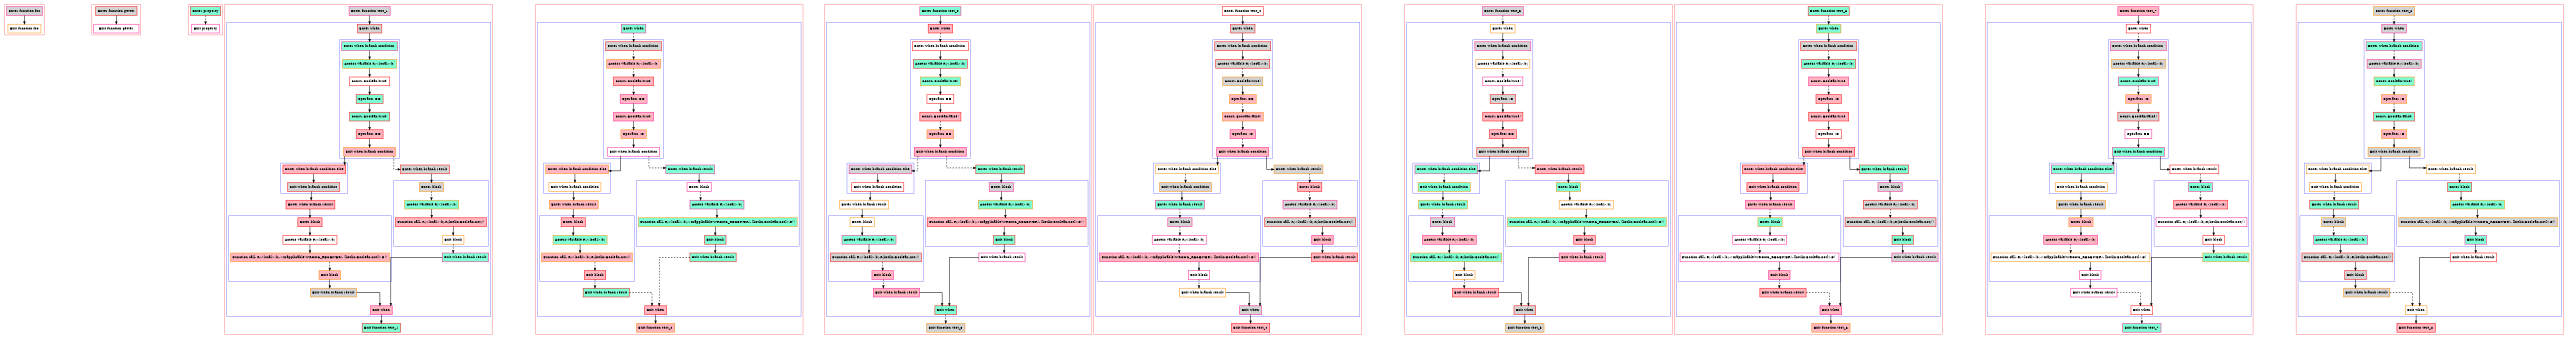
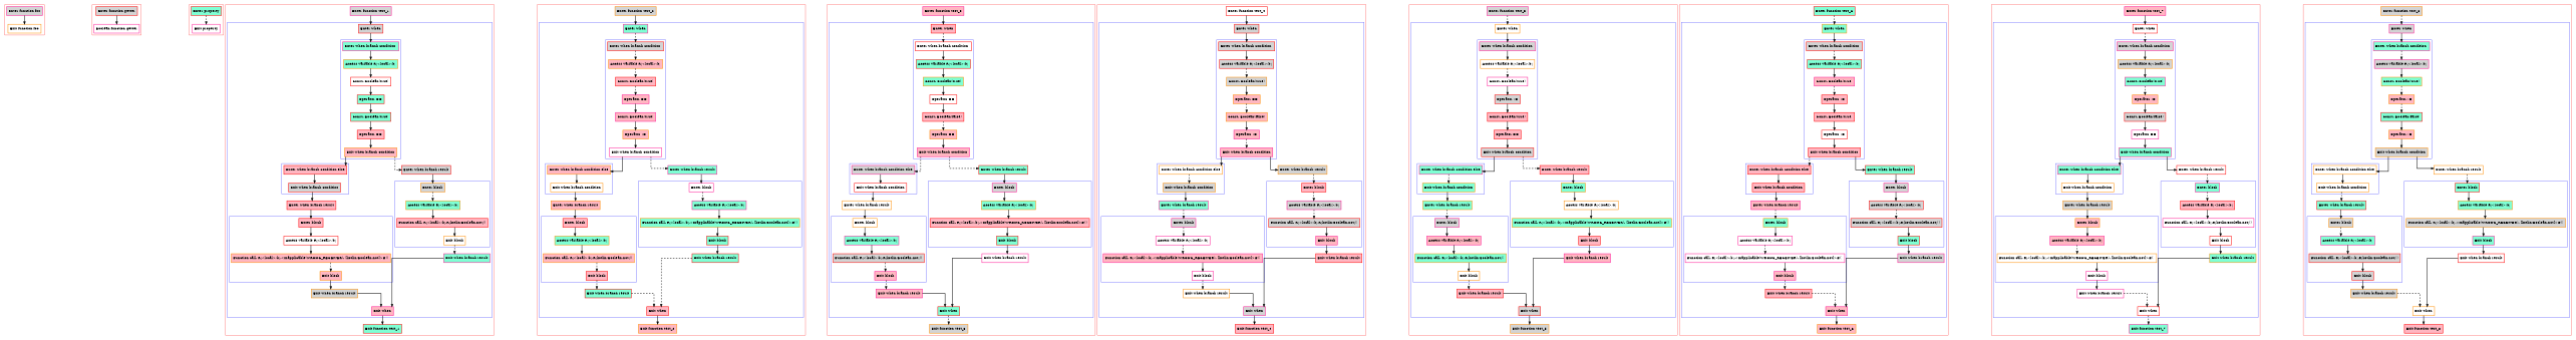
  digraph {
    nodesep=3
    splines=ortho
    node [color=red fillcolor=lightpink penwidth=2 shape=box style=filled]
    edge [penwidth=2 style=bold]
    n1 [color=deeppink fillcolor=lightgrey label="Enter function foo"]
    n2 [color=darkorange fillcolor=white label="Exit function foo"]
    n3 [fillcolor=lightgrey label="Enter function getter"]
-   n4 [color=deeppink fillcolor=white label="Exit function getter"]
+   n4 [color=deeppink fillcolor=white label="Boolean function getter"]
    n5 [fillcolor=aquamarine label="Enter property"]
    n6 [color=deeppink fillcolor=white label="Exit property"]
    n7 [color=deeppink fillcolor=aquamarine label="Enter when branch condition "]
    n8 [color=darkorange fillcolor=aquamarine label="Access variable R|<local>/b|"]
    n9 [fillcolor=white label="Const: Boolean(true)"]
    n10 [fillcolor=aquamarine label="Operator =="]
    n11 [fillcolor=aquamarine label="Const: Boolean(true)"]
    n12 [label="Operator =="]
    n13 [color=darkorange label="Exit when branch condition"]
    n14 [label="Enter when branch condition else"]
    n15 [fillcolor=lightgrey label="Exit when branch condition"]
    n16 [label="Enter block"]
    n17 [fillcolor=white label="Access variable R|<local>/b|"]
    n18 [color=darkorange label="Function call: R|<local>/b|.<Inapplicable(WRONG_RECEIVER): [kotlin/Boolean.not]>#()"]
    n19 [color=darkorange label="Exit block"]
    n20 [color=darkorange fillcolor=lightgrey label="Enter block"]
    n21 [color=darkorange fillcolor=aquamarine label="Access variable R|<local>/b|"]
    n22 [label="Function call: R|<local>/b|.R|kotlin/Boolean.not|()"]
    n23 [color=darkorange fillcolor=white label="Exit block"]
    n24 [fillcolor=lightgrey label="Enter when"]
    n25 [label="Enter when branch result"]
    n26 [color=darkorange fillcolor=lightgrey label="Exit when branch result"]
    n27 [fillcolor=lightgrey label="Enter when branch result"]
    n28 [color=deeppink fillcolor=aquamarine label="Exit when branch result"]
    n29 [color=deeppink label="Exit when"]
    n30 [color=deeppink fillcolor=lightgrey label="Enter function test_1"]
    n31 [fillcolor=aquamarine label="Exit function test_1"]
    n32 [fillcolor=lightgrey label="Enter when branch condition "]
    n33 [color=darkorange label="Access variable R|<local>/b|"]
    n34 [label="Const: Boolean(true)"]
    n35 [color=deeppink label="Operator =="]
    n36 [color=deeppink label="Const: Boolean(true)"]
    n37 [color=darkorange label="Operator !="]
    n38 [color=deeppink fillcolor=white label="Exit when branch condition"]
    n39 [color=darkorange label="Enter when branch condition else"]
    n40 [color=darkorange fillcolor=white label="Exit when branch condition"]
    n41 [label="Enter block"]
    n42 [color=darkorange fillcolor=aquamarine label="Access variable R|<local>/b|"]
    n43 [color=darkorange label="Function call: R|<local>/b|.R|kotlin/Boolean.not|()"]
    n44 [label="Exit block"]
    n45 [color=deeppink fillcolor=white label="Enter block"]
    n46 [color=deeppink fillcolor=aquamarine label="Access variable R|<local>/b|"]
    n47 [color=darkorange fillcolor=aquamarine label="Function call: R|<local>/b|.<Inapplicable(WRONG_RECEIVER): [kotlin/Boolean.not]>#()"]
    n48 [fillcolor=aquamarine label="Exit block"]
    n49 [color=deeppink fillcolor=aquamarine label="Enter when"]
    n50 [color=darkorange label="Enter when branch result"]
    n51 [fillcolor=aquamarine label="Exit when branch result"]
    n52 [color=deeppink fillcolor=aquamarine label="Enter when branch result"]
    n53 [fillcolor=aquamarine label="Exit when branch result"]
    n54 [label="Exit when"]
+   n55 [color=darkorange fillcolor=lightgrey label="Enter function test_2"]
    n56 [color=darkorange label="Exit function test_2"]
    n57 [color=darkorange fillcolor=white label="Enter block"]
    n58 [color=deeppink fillcolor=aquamarine label="Access variable R|<local>/b|"]
    n59 [fillcolor=lightgrey label="Function call: R|<local>/b|.R|kotlin/Boolean.not|()"]
    n60 [color=deeppink label="Exit block"]
    n61 [fillcolor=white label="Enter when branch condition "]
    n62 [fillcolor=aquamarine label="Access variable R|<local>/b|"]
    n63 [color=darkorange fillcolor=aquamarine label="Const: Boolean(true)"]
    n64 [fillcolor=white label="Operator =="]
    n65 [label="Const: Boolean(false)"]
    n66 [color=darkorange label="Operator =="]
    n67 [color=deeppink label="Exit when branch condition"]
    n68 [color=deeppink fillcolor=lightgrey label="Enter when branch condition else"]
    n69 [fillcolor=white label="Exit when branch condition"]
    n70 [color=deeppink fillcolor=lightgrey label="Enter block"]
    n71 [color=darkorange fillcolor=aquamarine label="Access variable R|<local>/b|"]
    n72 [label="Function call: R|<local>/b|.<Inapplicable(WRONG_RECEIVER): [kotlin/Boolean.not]>#()"]
    n73 [fillcolor=aquamarine label="Exit block"]
    n74 [label="Enter when"]
    n75 [color=darkorange fillcolor=white label="Enter when branch result"]
    n76 [color=deeppink label="Exit when branch result"]
    n77 [fillcolor=aquamarine label="Enter when branch result"]
    n78 [color=deeppink fillcolor=white label="Exit when branch result"]
    n79 [fillcolor=aquamarine label="Exit when"]
-   n80 [color=deeppink fillcolor=aquamarine label="Enter function test_3"]
+   n80 [color=deeppink label="Enter function test_3"]
    n81 [color=darkorange fillcolor=lightgrey label="Exit function test_3"]
    n82 [fillcolor=lightgrey label="Enter when branch condition "]
    n83 [fillcolor=lightgrey label="Access variable R|<local>/b|"]
    n84 [color=darkorange fillcolor=lightgrey label="Const: Boolean(true)"]
    n85 [color=darkorange label="Operator =="]
    n86 [color=darkorange label="Const: Boolean(false)"]
    n87 [color=deeppink label="Operator !="]
    n88 [color=deeppink label="Exit when branch condition"]
    n89 [color=darkorange fillcolor=white label="Enter when branch condition else"]
    n90 [color=darkorange fillcolor=lightgrey label="Exit when branch condition"]
    n91 [color=deeppink fillcolor=lightgrey label="Enter block"]
    n92 [color=deeppink fillcolor=white label="Access variable R|<local>/b|"]
    n93 [color=deeppink label="Function call: R|<local>/b|.<Inapplicable(WRONG_RECEIVER): [kotlin/Boolean.not]>#()"]
    n94 [color=deeppink fillcolor=white label="Exit block"]
    n95 [label="Enter block"]
    n96 [color=deeppink fillcolor=lightgrey label="Access variable R|<local>/b|"]
    n97 [fillcolor=lightgrey label="Function call: R|<local>/b|.R|kotlin/Boolean.not|()"]
    n98 [color=deeppink label="Exit block"]
    n99 [fillcolor=lightgrey label="Enter when"]
    n100 [color=deeppink fillcolor=aquamarine label="Enter when branch result"]
    n101 [color=darkorange fillcolor=white label="Exit when branch result"]
    n102 [color=darkorange fillcolor=lightgrey label="Enter when branch result"]
    n103 [label="Exit when branch result"]
    n104 [color=deeppink fillcolor=lightgrey label="Exit when"]
    n105 [fillcolor=white label="Enter function test_4"]
    n106 [label="Exit function test_4"]
    n107 [color=deeppink fillcolor=lightgrey label="Enter when branch condition "]
    n108 [color=darkorange fillcolor=white label="Access variable R|<local>/b|"]
    n109 [color=deeppink fillcolor=white label="Const: Boolean(true)"]
    n110 [fillcolor=lightgrey label="Operator !="]
    n111 [label="Const: Boolean(true)"]
    n112 [label="Operator =="]
    n113 [fillcolor=lightgrey label="Exit when branch condition"]
    n114 [color=deeppink fillcolor=aquamarine label="Enter when branch condition else"]
    n115 [color=darkorange fillcolor=aquamarine label="Exit when branch condition"]
    n116 [color=deeppink fillcolor=lightgrey label="Enter block"]
    n117 [color=deeppink label="Access variable R|<local>/b|"]
    n118 [color=darkorange fillcolor=aquamarine label="Function call: R|<local>/b|.R|kotlin/Boolean.not|()"]
    n119 [color=darkorange fillcolor=white label="Exit block"]
    n120 [color=darkorange fillcolor=aquamarine label="Enter block"]
    n121 [color=darkorange fillcolor=white label="Access variable R|<local>/b|"]
    n122 [color=darkorange fillcolor=aquamarine label="Function call: R|<local>/b|.<Inapplicable(WRONG_RECEIVER): [kotlin/Boolean.not]>#()"]
    n123 [label="Exit block"]
    n124 [color=darkorange fillcolor=white label="Enter when"]
    n125 [color=darkorange fillcolor=aquamarine label="Enter when branch result"]
    n126 [label="Exit when branch result"]
    n127 [label="Enter when branch result"]
    n128 [color=deeppink label="Exit when branch result"]
    n129 [fillcolor=lightgrey label="Exit when"]
    n130 [color=deeppink fillcolor=lightgrey label="Enter function test_5"]
    n131 [color=darkorange fillcolor=lightgrey label="Exit function test_5"]
    n132 [fillcolor=lightgrey label="Enter when branch condition "]
    n133 [fillcolor=aquamarine label="Access variable R|<local>/b|"]
    n134 [color=deeppink label="Const: Boolean(true)"]
    n135 [label="Operator !="]
    n136 [label="Const: Boolean(true)"]
    n137 [fillcolor=white label="Operator !="]
    n138 [label="Exit when branch condition"]
    n139 [label="Enter when branch condition else"]
    n140 [label="Exit when branch condition"]
    n141 [color=darkorange fillcolor=aquamarine label="Enter block"]
    n142 [color=deeppink fillcolor=white label="Access variable R|<local>/b|"]
    n143 [color=deeppink fillcolor=white label="Function call: R|<local>/b|.<Inapplicable(WRONG_RECEIVER): [kotlin/Boolean.not]>#()"]
    n144 [color=deeppink label="Exit block"]
    n145 [color=deeppink fillcolor=lightgrey label="Enter block"]
    n146 [fillcolor=lightgrey label="Access variable R|<local>/b|"]
    n147 [fillcolor=lightgrey label="Function call: R|<local>/b|.R|kotlin/Boolean.not|()"]
    n148 [fillcolor=aquamarine label="Exit block"]
    n149 [color=darkorange fillcolor=aquamarine label="Enter when"]
    n150 [color=deeppink label="Enter when branch result"]
    n151 [label="Exit when branch result"]
    n152 [fillcolor=aquamarine label="Enter when branch result"]
    n153 [color=deeppink fillcolor=lightgrey label="Exit when branch result"]
    n154 [color=deeppink label="Exit when"]
    n155 [fillcolor=aquamarine label="Enter function test_6"]
    n156 [color=darkorange label="Exit function test_6"]
    n157 [color=deeppink fillcolor=lightgrey label="Enter when branch condition "]
    n158 [color=darkorange fillcolor=lightgrey label="Access variable R|<local>/b|"]
    n159 [color=deeppink fillcolor=aquamarine label="Const: Boolean(true)"]
    n160 [color=darkorange label="Operator !="]
    n161 [fillcolor=lightgrey label="Const: Boolean(false)"]
    n162 [color=deeppink fillcolor=white label="Operator =="]
    n163 [color=deeppink fillcolor=aquamarine label="Exit when branch condition"]
    n164 [color=deeppink fillcolor=aquamarine label="Enter when branch condition else"]
    n165 [color=darkorange fillcolor=white label="Exit when branch condition"]
    n166 [color=darkorange label="Enter block"]
    n167 [color=deeppink label="Access variable R|<local>/b|"]
    n168 [color=darkorange fillcolor=white label="Function call: R|<local>/b|.<Inapplicable(WRONG_RECEIVER): [kotlin/Boolean.not]>#()"]
    n169 [color=deeppink fillcolor=white label="Exit block"]
    n170 [color=deeppink fillcolor=aquamarine label="Enter block"]
    n171 [label="Access variable R|<local>/b|"]
    n172 [color=deeppink fillcolor=white label="Function call: R|<local>/b|.R|kotlin/Boolean.not|()"]
    n173 [fillcolor=white label="Exit block"]
    n174 [fillcolor=white label="Enter when"]
    n175 [color=darkorange fillcolor=lightgrey label="Enter when branch result"]
    n176 [color=deeppink fillcolor=white label="Exit when branch result"]
    n177 [fillcolor=white label="Enter when branch result"]
    n178 [color=darkorange fillcolor=aquamarine label="Exit when branch result"]
    n179 [fillcolor=white label="Exit when"]
    n180 [color=deeppink label="Enter function test_7"]
    n181 [color=deeppink fillcolor=aquamarine label="Exit function test_7"]
    n182 [color=deeppink fillcolor=aquamarine label="Enter when branch condition "]
    n183 [color=deeppink fillcolor=lightgrey label="Access variable R|<local>/b|"]
    n184 [color=darkorange fillcolor=aquamarine label="Const: Boolean(true)"]
    n185 [color=darkorange label="Operator !="]
    n186 [fillcolor=aquamarine label="Const: Boolean(false)"]
    n187 [color=darkorange label="Operator !="]
    n188 [color=darkorange fillcolor=lightgrey label="Exit when branch condition"]
    n189 [color=darkorange fillcolor=white label="Enter when branch condition else"]
    n190 [color=darkorange fillcolor=white label="Exit when branch condition"]
    n191 [color=darkorange fillcolor=lightgrey label="Enter block"]
    n192 [color=deeppink fillcolor=aquamarine label="Access variable R|<local>/b|"]
    n193 [fillcolor=lightgrey label="Function call: R|<local>/b|.R|kotlin/Boolean.not|()"]
    n194 [fillcolor=lightgrey label="Exit block"]
    n195 [fillcolor=aquamarine label="Enter block"]
    n196 [color=darkorange fillcolor=aquamarine label="Access variable R|<local>/b|"]
    n197 [color=darkorange fillcolor=lightgrey label="Function call: R|<local>/b|.<Inapplicable(WRONG_RECEIVER): [kotlin/Boolean.not]>#()"]
    n198 [color=deeppink fillcolor=aquamarine label="Exit block"]
    n199 [color=deeppink fillcolor=lightgrey label="Enter when"]
    n200 [fillcolor=aquamarine label="Enter when branch result"]
    n201 [color=darkorange fillcolor=lightgrey label="Exit when branch result"]
    n202 [color=darkorange fillcolor=white label="Enter when branch result"]
    n203 [fillcolor=white label="Exit when branch result"]
    n204 [color=darkorange fillcolor=white label="Exit when"]
    n205 [color=darkorange fillcolor=lightgrey label="Enter function test_8"]
    n206 [label="Exit function test_8"]
    subgraph cluster_1 {
      color=red
      n1
      n2
    }
    subgraph cluster_2 {
      color=red
      n3
      n4
    }
    subgraph cluster_3 {
      color=red
      n5
      n6
    }
    subgraph cluster_4 {
      color=red
      n30
      n31
      subgraph cluster_5 {
        color=blue
        n24
        n25
        n26
        n27
        n28
        n29
        subgraph cluster_6 {
          color=blue
          n7
          n8
          n9
          n10
          n11
          n12
          n13
        }
        subgraph cluster_7 {
          color=blue
          n14
          n15
        }
        subgraph cluster_8 {
          color=blue
          n16
          n17
          n18
          n19
        }
        subgraph cluster_9 {
          color=blue
          n20
          n21
          n22
          n23
        }
      }
    }
    subgraph cluster_10 {
      color=red
+     n55
      n56
      subgraph cluster_11 {
        color=blue
        n49
        n50
        n51
        n52
        n53
        n54
        subgraph cluster_12 {
          color=blue
          n32
          n33
          n34
          n35
          n36
          n37
          n38
        }
        subgraph cluster_13 {
          color=blue
          n39
          n40
        }
        subgraph cluster_14 {
          color=blue
          n41
          n42
          n43
          n44
        }
        subgraph cluster_15 {
          color=blue
          n45
          n46
          n47
          n48
        }
      }
    }
    subgraph cluster_16 {
      color=red
      n80
      n81
      subgraph cluster_17 {
        color=blue
        n74
        n75
        n76
        n77
        n78
        n79
        subgraph cluster_18 {
          color=blue
          n57
          n58
          n59
          n60
        }
        subgraph cluster_19 {
          color=blue
          n61
          n62
          n63
          n64
          n65
          n66
          n67
        }
        subgraph cluster_20 {
          color=blue
          n68
          n69
        }
        subgraph cluster_21 {
          color=blue
          n70
          n71
          n72
          n73
        }
      }
    }
    subgraph cluster_22 {
      color=red
      n105
      n106
      subgraph cluster_23 {
        color=blue
        n99
        n100
        n101
        n102
        n103
        n104
        subgraph cluster_24 {
          color=blue
          n82
          n83
          n84
          n85
          n86
          n87
          n88
        }
        subgraph cluster_25 {
          color=blue
          n89
          n90
        }
        subgraph cluster_26 {
          color=blue
          n91
          n92
          n93
          n94
        }
        subgraph cluster_27 {
          color=blue
          n95
          n96
          n97
          n98
        }
      }
    }
    subgraph cluster_28 {
      color=red
      n130
      n131
      subgraph cluster_29 {
        color=blue
        n124
        n125
        n126
        n127
        n128
        n129
        subgraph cluster_30 {
          color=blue
          n107
          n108
          n109
          n110
          n111
          n112
          n113
        }
        subgraph cluster_31 {
          color=blue
          n114
          n115
        }
        subgraph cluster_32 {
          color=blue
          n116
          n117
          n118
          n119
        }
        subgraph cluster_33 {
          color=blue
          n120
          n121
          n122
          n123
        }
      }
    }
    subgraph cluster_34 {
      color=red
      n155
      n156
      subgraph cluster_35 {
        color=blue
        n149
        n150
        n151
        n152
        n153
        n154
        subgraph cluster_36 {
          color=blue
          n132
          n133
          n134
          n135
          n136
          n137
          n138
        }
        subgraph cluster_37 {
          color=blue
          n139
          n140
        }
        subgraph cluster_38 {
          color=blue
          n141
          n142
          n143
          n144
        }
        subgraph cluster_39 {
          color=blue
          n145
          n146
          n147
          n148
        }
      }
    }
    subgraph cluster_40 {
      color=red
      n180
      n181
      subgraph cluster_41 {
        color=blue
        n174
        n175
        n176
        n177
        n178
        n179
        subgraph cluster_42 {
          color=blue
          n157
          n158
          n159
          n160
          n161
          n162
          n163
        }
        subgraph cluster_43 {
          color=blue
          n164
          n165
        }
        subgraph cluster_44 {
          color=blue
          n166
          n167
          n168
          n169
        }
        subgraph cluster_45 {
          color=blue
          n170
          n171
          n172
          n173
        }
      }
    }
    subgraph cluster_46 {
      color=red
      n205
      n206
      subgraph cluster_47 {
        color=blue
        n199
        n200
        n201
        n202
        n203
        n204
        subgraph cluster_48 {
          color=blue
          n182
          n183
          n184
          n185
          n186
          n187
          n188
        }
        subgraph cluster_49 {
          color=blue
          n189
          n190
        }
        subgraph cluster_50 {
          color=blue
          n191
          n192
          n193
          n194
        }
        subgraph cluster_51 {
          color=blue
          n195
          n196
          n197
          n198
        }
      }
    }
    n1 -> n2 [style=solid]
    n3 -> n4
    n5 -> n6 [style=dashed]
    n7 -> n8 [style=solid]
    n8 -> n9
    n9 -> n10
    n10 -> n11
    n11 -> n12
    n12 -> n13 [style=solid]
    n13 -> n14 [style=solid]
    n13 -> n27 [style=dashed]
    n14 -> n15
    n15 -> n25 [style=solid]
    n16 -> n17
    n17 -> n18 [style=solid]
    n18 -> n19 [style=dashed]
    n19 -> n26
    n20 -> n21 [style=dashed]
    n21 -> n22 [style=solid]
    n22 -> n23
    n23 -> n28 [style=dashed]
    n24 -> n7 [style=solid]
    n25 -> n16
    n26 -> n29 [style=solid]
    n27 -> n20 [style=solid]
    n28 -> n29 [style=solid]
    n29 -> n31 [style=solid]
    n30 -> n24 [style=solid]
    n32 -> n33 [style=dashed]
    n33 -> n34 [style=dashed]
    n34 -> n35 [style=dashed]
    n35 -> n36 [style=solid]
    n36 -> n37
    n37 -> n38 [style=solid]
    n38 -> n39 [style=solid]
    n38 -> n52 [style=dashed]
    n39 -> n40 [style=solid]
    n40 -> n50
    n41 -> n42
    n42 -> n43 [style=solid]
    n43 -> n44 [style=dashed]
    n44 -> n51 [style=dashed]
    n45 -> n46 [style=dashed]
    n46 -> n47
    n47 -> n48
    n48 -> n53 [style=solid]
    n49 -> n32 [style=dashed]
    n50 -> n41
    n51 -> n54 [style=dashed]
    n52 -> n45 [style=solid]
    n53 -> n54 [style=dashed]
    n54 -> n56
+   n55 -> n49
    n57 -> n58
    n58 -> n59
    n59 -> n60 [style=dashed]
    n60 -> n76 [style=dashed]
    n61 -> n62 [style=solid]
    n62 -> n63 [style=solid]
    n63 -> n64
    n64 -> n65 [style=solid]
    n65 -> n66 [style=dashed]
    n66 -> n67 [style=solid]
    n67 -> n68 [style=dashed]
    n67 -> n77 [style=dashed]
    n68 -> n69 [style=solid]
    n69 -> n75 [style=solid]
    n70 -> n71
    n71 -> n72 [style=solid]
    n72 -> n73 [style=solid]
    n73 -> n78 [style=solid]
    n74 -> n61 [style=dashed]
    n75 -> n57 [style=solid]
    n76 -> n79 [style=solid]
    n77 -> n70
    n78 -> n79 [style=solid]
    n79 -> n81 [style=dashed]
    n80 -> n74
    n82 -> n83
    n83 -> n84 [style=dashed]
    n84 -> n85
    n85 -> n86 [style=dashed]
    n86 -> n87 [style=solid]
    n87 -> n88 [style=dashed]
    n88 -> n89
    n88 -> n102
    n89 -> n90 [style=dashed]
    n90 -> n100
    n91 -> n92 [style=dashed]
    n92 -> n93 [style=dashed]
    n93 -> n94 [style=solid]
    n94 -> n101 [style=dashed]
    n95 -> n96 [style=dashed]
    n96 -> n97 [style=dashed]
    n97 -> n98
    n98 -> n103 [style=solid]
    n99 -> n82
    n100 -> n91 [style=dashed]
    n101 -> n104 [style=solid]
    n102 -> n95 [style=dashed]
    n103 -> n104
    n104 -> n106
    n105 -> n99
    n107 -> n108
    n108 -> n109 [style=dashed]
    n109 -> n110 [style=solid]
    n110 -> n111 [style=solid]
    n111 -> n112 [style=solid]
    n112 -> n113 [style=solid]
    n113 -> n114
    n113 -> n127 [style=dashed]
    n114 -> n115 [style=dashed]
    n115 -> n125 [style=solid]
    n116 -> n117
    n117 -> n118
    n118 -> n119 [style=solid]
    n119 -> n126 [style=dashed]
    n120 -> n121
    n121 -> n122 [style=solid]
    n122 -> n123
    n123 -> n128 [style=solid]
    n124 -> n107 [style=solid]
    n125 -> n116 [style=dashed]
    n126 -> n129
    n127 -> n120
    n128 -> n129
    n129 -> n131 [style=solid]
    n130 -> n124 [style=dashed]
    n132 -> n133 [style=dashed]
    n133 -> n134
    n134 -> n135 [style=dashed]
    n135 -> n136
    n136 -> n137 [style=solid]
    n137 -> n138 [style=solid]
    n138 -> n139 [style=dashed]
    n138 -> n152
    n139 -> n140
    n140 -> n150 [style=solid]
    n141 -> n142
    n142 -> n143 [style=dashed]
    n143 -> n144 [style=solid]
    n144 -> n151 [style=dashed]
    n145 -> n146
    n146 -> n147 [style=dashed]
    n147 -> n148
    n148 -> n153
    n149 -> n132 [style=solid]
    n150 -> n141 [style=dashed]
    n151 -> n154 [style=dashed]
    n152 -> n145
    n153 -> n154 [style=solid]
    n154 -> n156 [style=solid]
    n155 -> n149 [style=dashed]
    n157 -> n158 [style=solid]
    n158 -> n159
    n159 -> n160 [style=dashed]
    n160 -> n161 [style=solid]
    n161 -> n162
    n162 -> n163
    n163 -> n164
    n163 -> n177
    n164 -> n165
    n165 -> n175
    n166 -> n167 [style=solid]
    n167 -> n168 [style=dashed]
    n168 -> n169 [style=solid]
    n169 -> n176
    n170 -> n171 [style=dashed]
    n171 -> n172 [style=solid]
    n172 -> n173
    n173 -> n178
    n174 -> n157 [style=dashed]
    n175 -> n166
    n176 -> n179 [style=dashed]
    n177 -> n170 [style=dashed]
    n178 -> n179
    n179 -> n181 [style=dashed]
    n180 -> n174
    n182 -> n183 [style=dashed]
    n183 -> n184 [style=solid]
    n184 -> n185 [style=dashed]
    n185 -> n186 [style=dashed]
    n186 -> n187 [style=solid]
    n187 -> n188
    n188 -> n189
    n188 -> n202
    n189 -> n190 [style=solid]
    n190 -> n200 [style=dashed]
    n191 -> n192 [style=dashed]
    n192 -> n193
    n193 -> n194 [style=solid]
    n194 -> n201
    n195 -> n196
    n196 -> n197
    n197 -> n198 [style=solid]
    n198 -> n203
    n199 -> n182 [style=solid]
    n200 -> n191 [style=solid]
    n201 -> n204 [style=dashed]
    n202 -> n195 [style=dashed]
    n203 -> n204
    n204 -> n206
    n205 -> n199 [style=dashed]
  }
